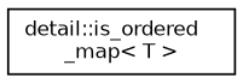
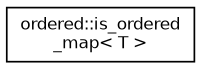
  digraph {
    rankdir=LR
-   n1 [color=black fillcolor=white fontname=Helvetica fontsize=10 height=0.2 label="detail::is_ordered\l_map\< T \>" shape=record style=filled width=0.4]
+   n1 [color=black fillcolor=white fontname=Helvetica fontsize=10 height=0.2 label="ordered::is_ordered\l_map\< T \>" shape=record style=filled width=0.4]
  }
